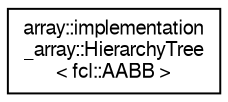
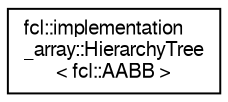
  digraph {
    rankdir=LR
-   n1 [color=black fillcolor=white fontname=FreeSans fontsize=10 height=0.2 label="array::implementation\l_array::HierarchyTree\l\< fcl::AABB \>" shape=record style=filled width=0.4]
+   n1 [color=black fillcolor=white fontname=FreeSans fontsize=10 height=0.2 label="fcl::implementation\l_array::HierarchyTree\l\< fcl::AABB \>" shape=record style=filled width=0.4]
  }
